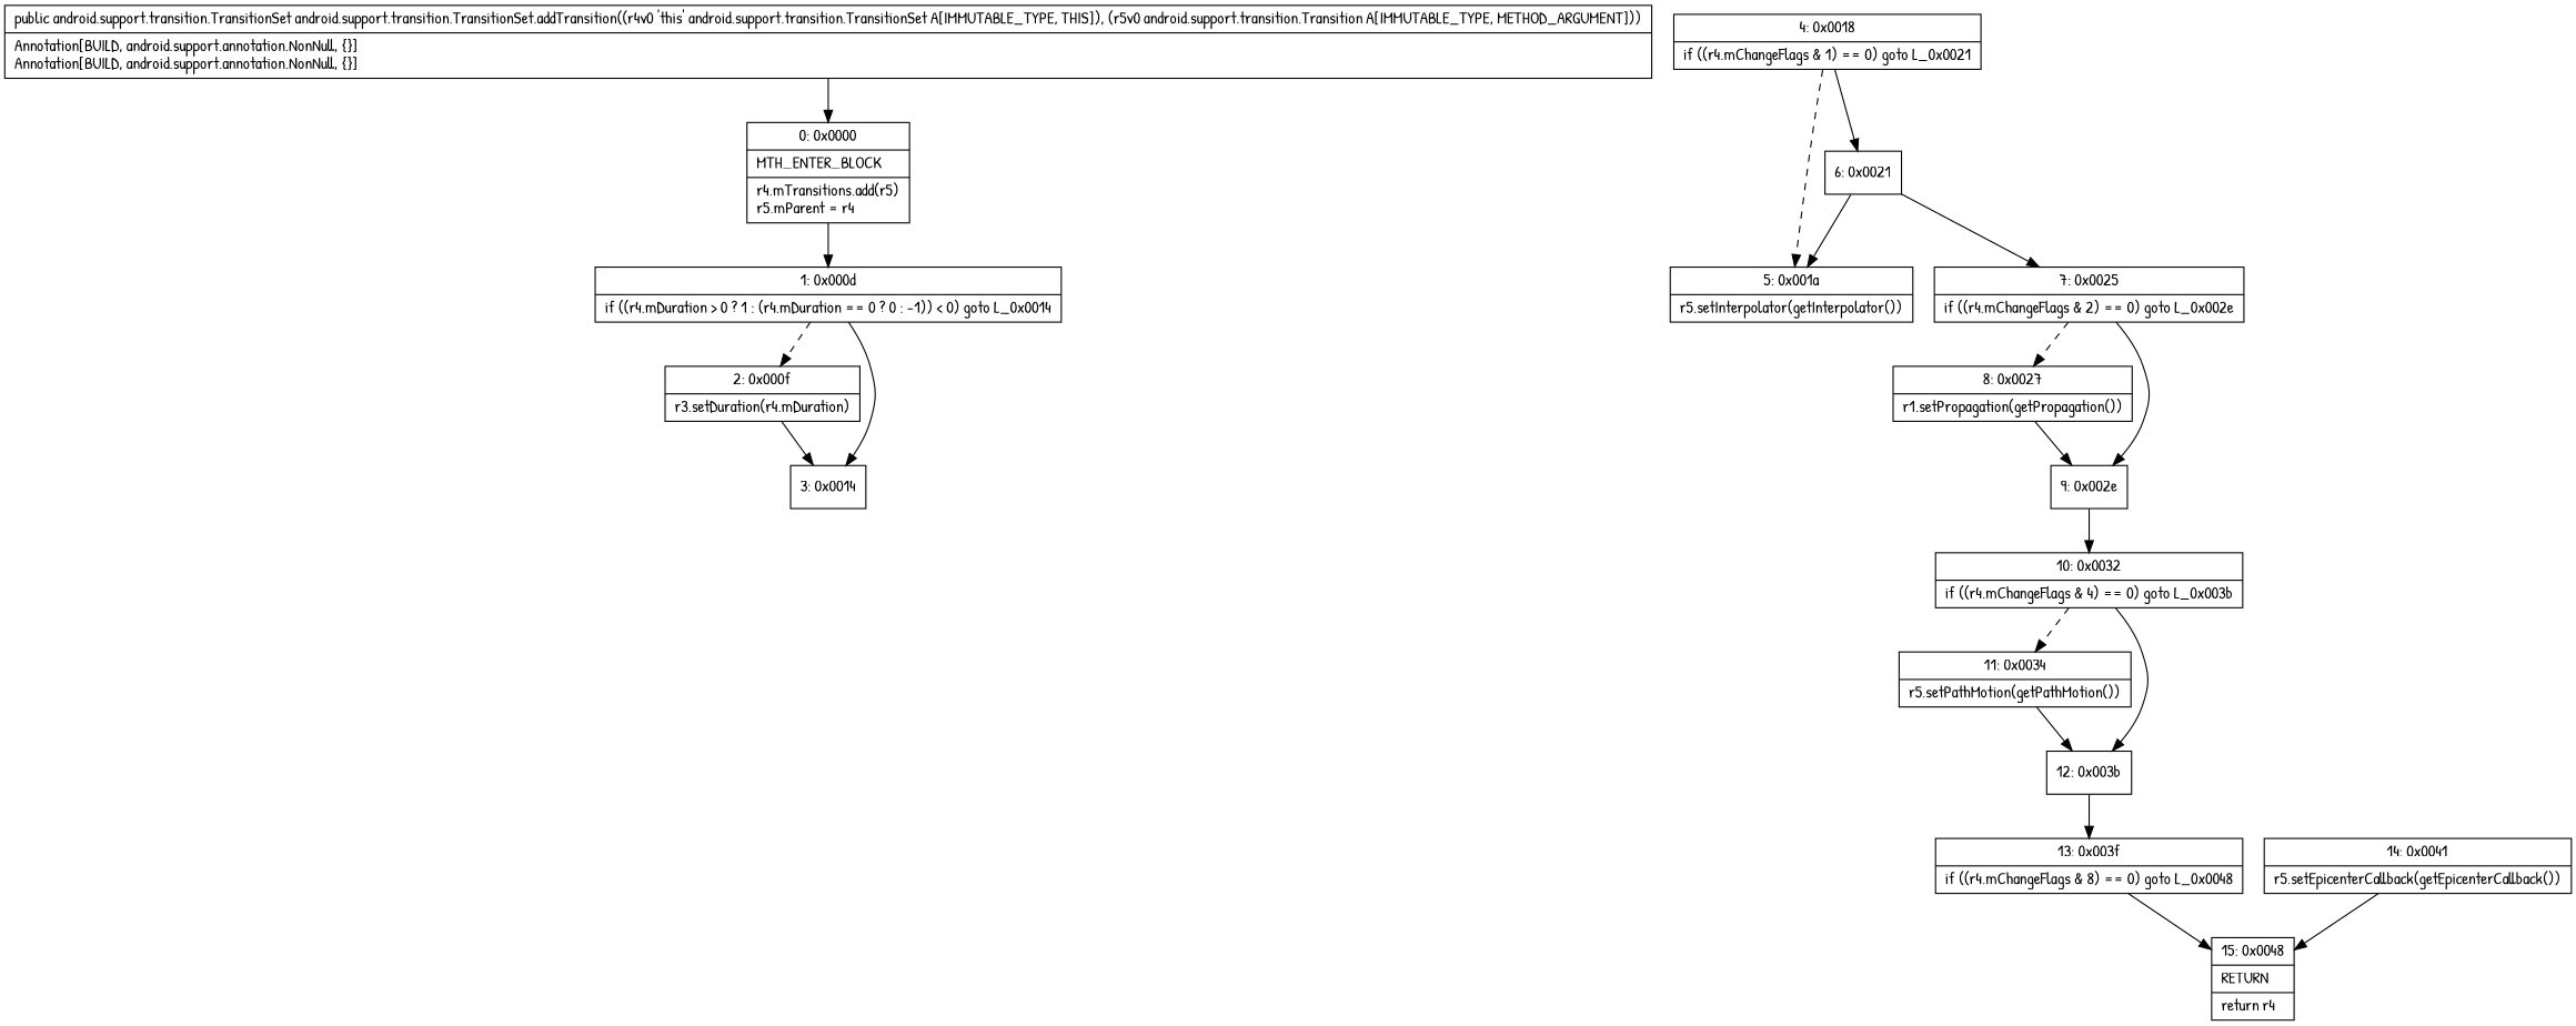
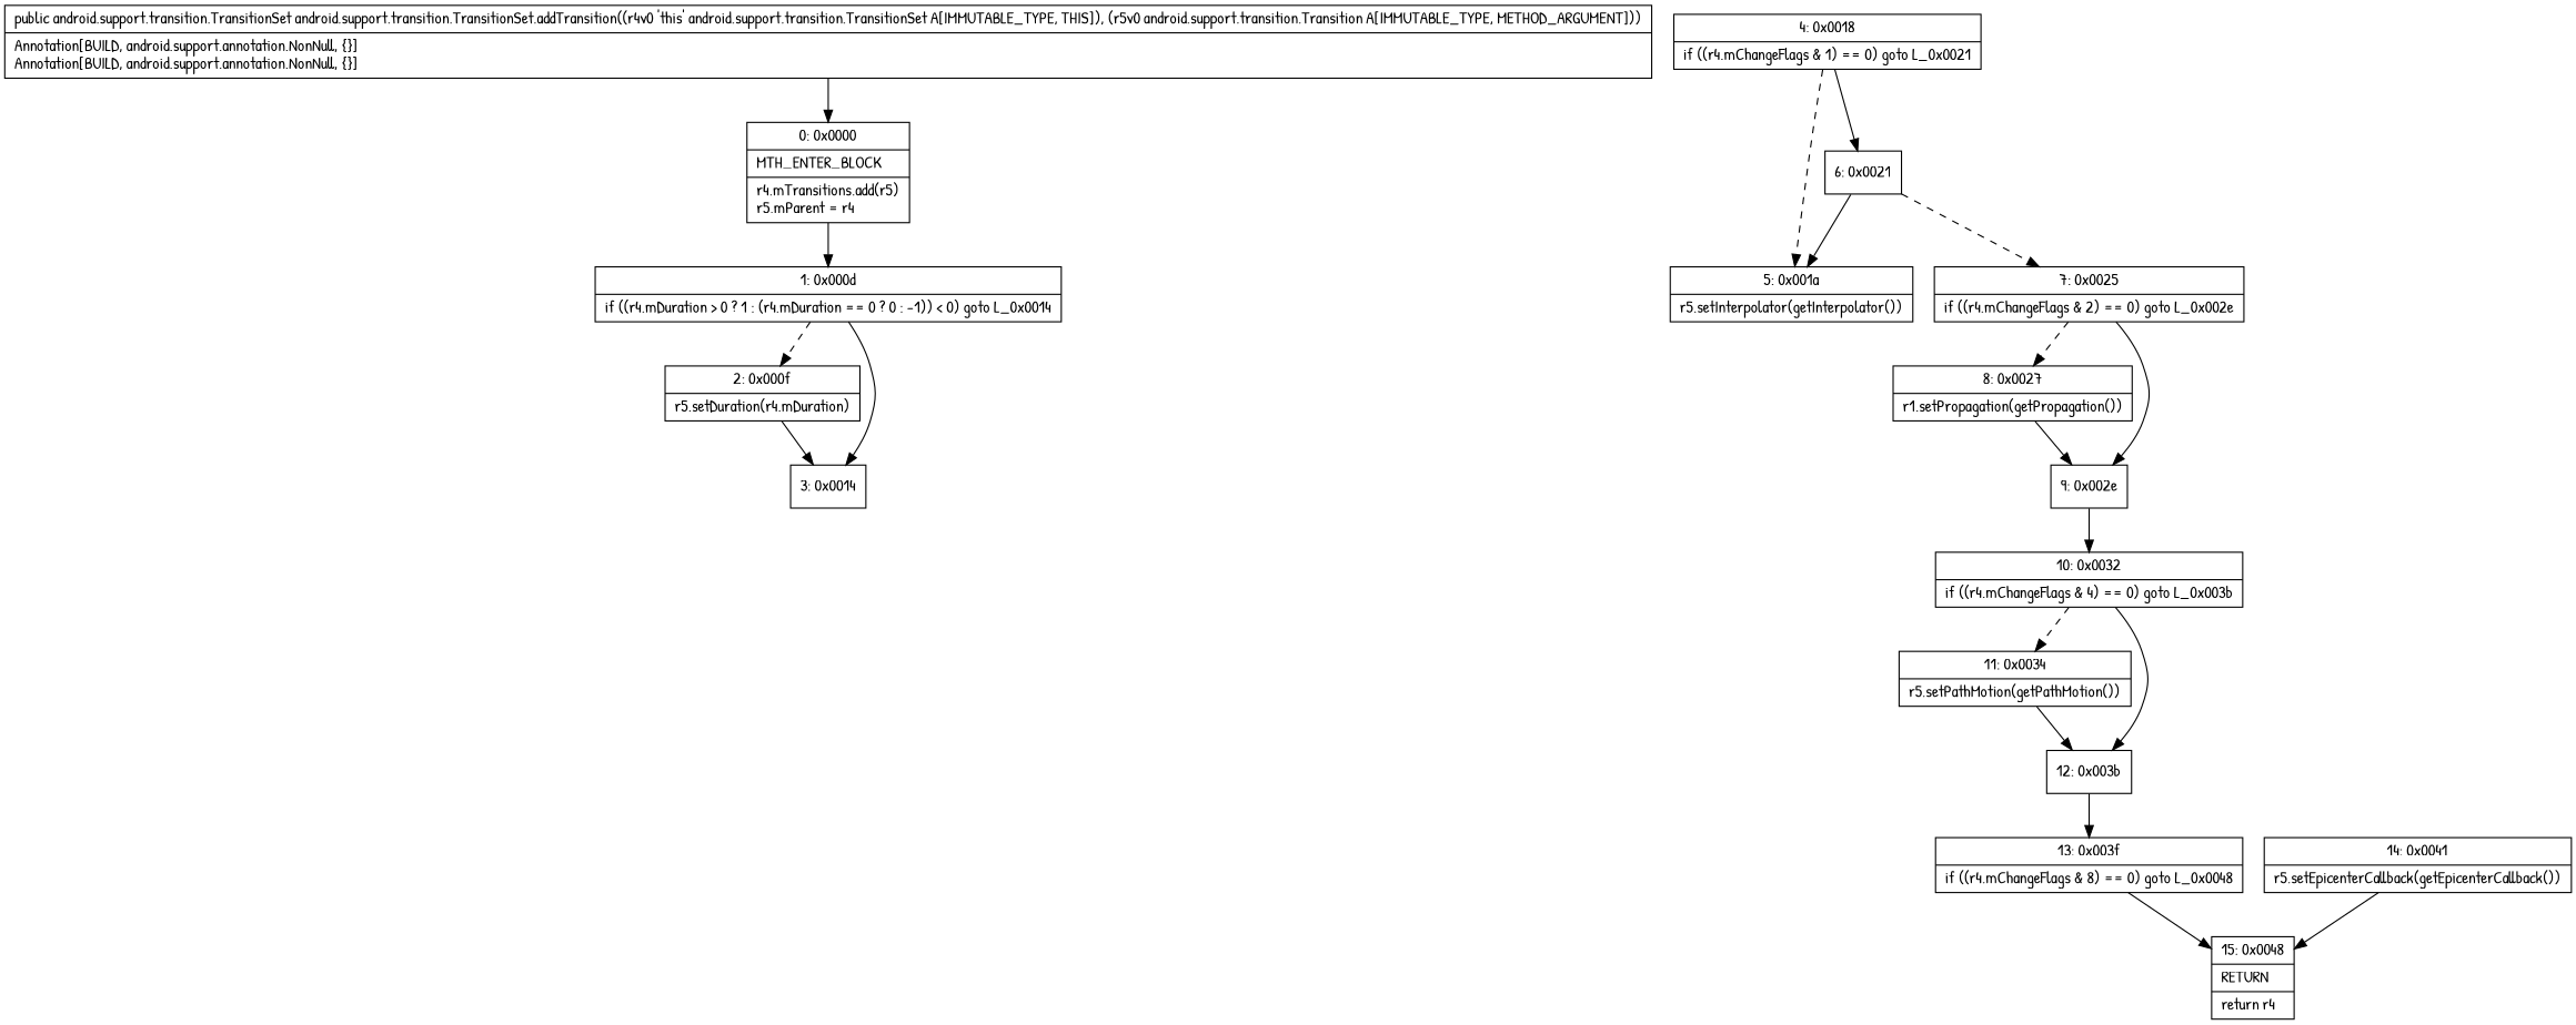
  digraph {
    fontname="Patrick Hand"
    node [fontname="Patrick Hand" shape=record]
    edge [fontname="Patrick Hand"]
    n1 [label="{0\:\ 0x0000|MTH_ENTER_BLOCK\l|r4.mTransitions.add(r5)\lr5.mParent = r4\l}"]
    n2 [label="{1\:\ 0x000d|if ((r4.mDuration \> 0 ? 1 : (r4.mDuration == 0 ? 0 : \-1)) \< 0) goto L_0x0014\l}"]
-   n3 [label="{2\:\ 0x000f|r3.setDuration(r4.mDuration)\l}"]
+   n3 [label="{2\:\ 0x000f|r5.setDuration(r4.mDuration)\l}"]
    n4 [label="{3\:\ 0x0014}"]
    n5 [label="{4\:\ 0x0018|if ((r4.mChangeFlags & 1) == 0) goto L_0x0021\l}"]
    n6 [label="{5\:\ 0x001a|r5.setInterpolator(getInterpolator())\l}"]
    n7 [label="{6\:\ 0x0021}"]
    n8 [label="{7\:\ 0x0025|if ((r4.mChangeFlags & 2) == 0) goto L_0x002e\l}"]
    n9 [label="{8\:\ 0x0027|r1.setPropagation(getPropagation())\l}"]
    n10 [label="{9\:\ 0x002e}"]
    n11 [label="{10\:\ 0x0032|if ((r4.mChangeFlags & 4) == 0) goto L_0x003b\l}"]
    n12 [label="{11\:\ 0x0034|r5.setPathMotion(getPathMotion())\l}"]
    n13 [label="{12\:\ 0x003b}"]
    n14 [label="{13\:\ 0x003f|if ((r4.mChangeFlags & 8) == 0) goto L_0x0048\l}"]
    n15 [label="{15\:\ 0x0048|RETURN\l|return r4\l}"]
    n16 [label="{14\:\ 0x0041|r5.setEpicenterCallback(getEpicenterCallback())\l}"]
    n17 [label="{public android.support.transition.TransitionSet android.support.transition.TransitionSet.addTransition((r4v0 'this' android.support.transition.TransitionSet A[IMMUTABLE_TYPE, THIS]), (r5v0 android.support.transition.Transition A[IMMUTABLE_TYPE, METHOD_ARGUMENT]))  | Annotation[BUILD, android.support.annotation.NonNull, \{\}]\lAnnotation[BUILD, android.support.annotation.NonNull, \{\}]\l}"]
    n1 -> n2
    n2 -> n3 [style=dashed]
    n2 -> n4
    n3 -> n4
    n5 -> n6 [style=dashed]
    n5 -> n7
    n7 -> n6
-   n7 -> n8
+   n7 -> n8 [style=dashed]
    n8 -> n9 [style=dashed]
    n8 -> n10
    n9 -> n10
    n10 -> n11
    n11 -> n12 [style=dashed]
    n11 -> n13
    n12 -> n13
    n13 -> n14
    n14 -> n15
    n16 -> n15
    n17 -> n1
  }
